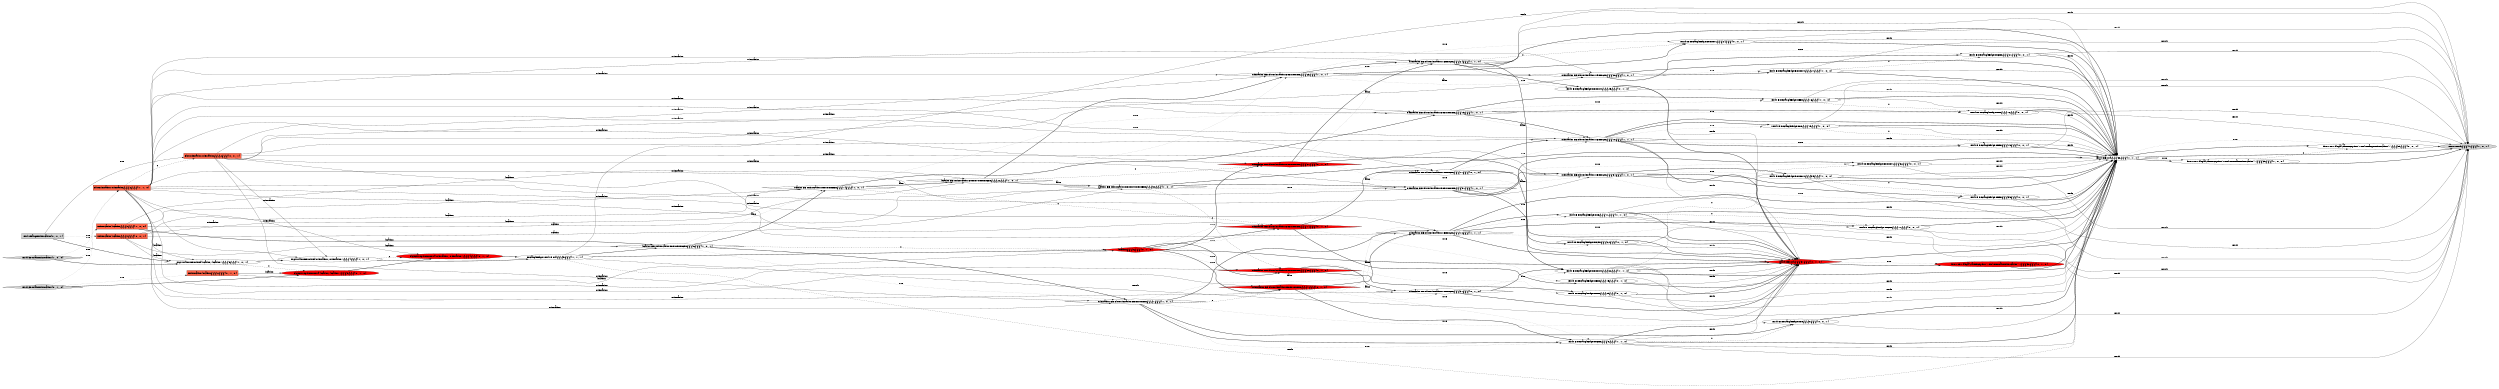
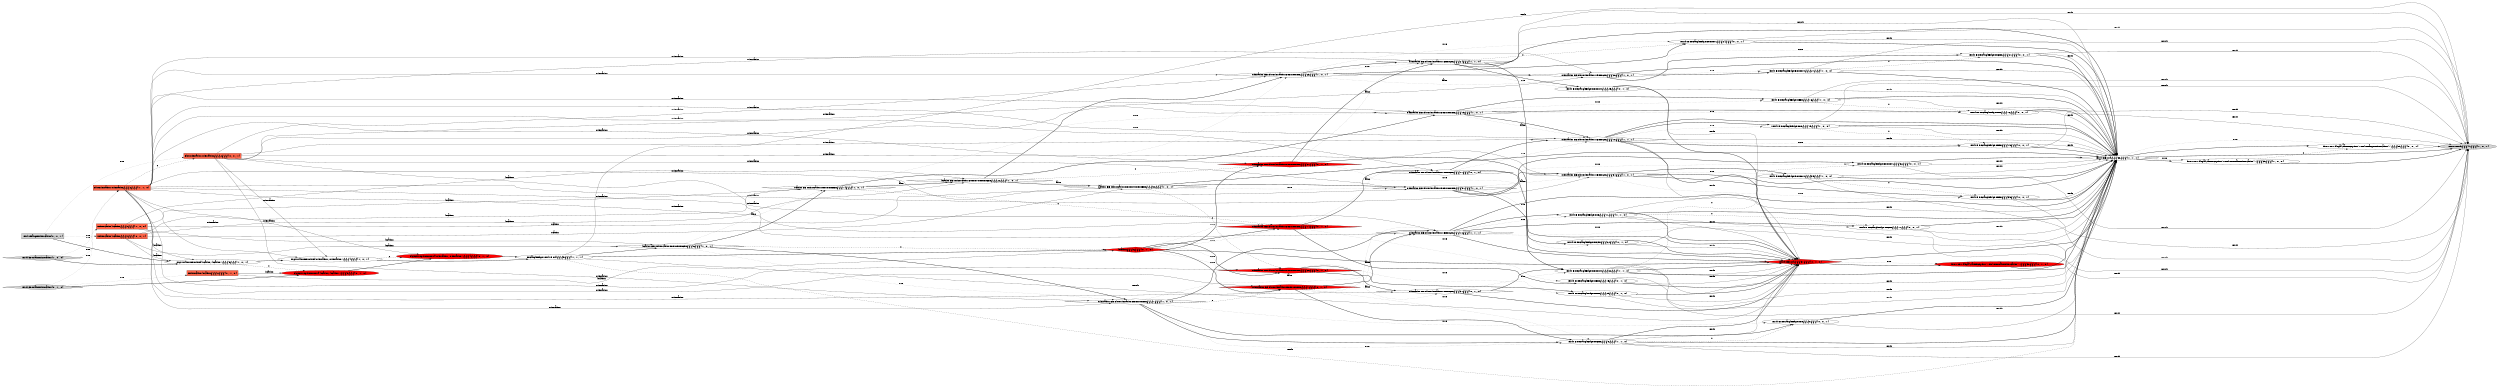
  digraph {
    rankdir=LR
    node [fillcolor=white shape=ellipse style=filled]
    edge [style=bold]
    n1 [label="result = RectangleEdge.RIGHT@@@11@@@['0', '0', '1']"]
    n2 [label="result == null@@@38@@@['1', '1', '1']" shape=diamond]
    n3 [fillcolor=lightgray label="return result@@@41@@@['1', '0', '1']"]
    n4 [label="throw new IllegalStateException(\"resolveDomainAxisLocation()\")@@@39@@@['1', '0', '0']"]
    n5 [label="throw new IllegalStateException(\"resolveRangeAxisLocation()\")@@@39@@@['0', '0', '1']"]
    n6 [fillcolor=red label="Objects.requireNonNull(orientation,\"orientation\")@@@4@@@['0', '1', '0']"]
    n7 [label="RectangleEdge result = null@@@5@@@['1', '1', '1']"]
    n8 [fillcolor=red label="result == null@@@37@@@['0', '1', '0']" shape=diamond]
    n9 [label="location == AxisLocation.TOP_OR_RIGHT@@@6@@@['1', '0', '1']" shape=diamond]
    n10 [fillcolor=red label="location@@@6@@@['0', '1', '0']" shape=diamond]
    n11 [label="result = RectangleEdge.LEFT@@@15@@@['0', '1', '0']"]
    n12 [fillcolor=red label="throw new IllegalStateException(\"resolveDomainAxisLocation()\")@@@38@@@['0', '1', '0']"]
    n13 [label="orientation == PlotOrientation.HORIZONTAL@@@7@@@['1', '0', '1']" shape=diamond]
    n14 [label="location == AxisLocation.TOP_OR_LEFT@@@14@@@['1', '0', '1']" shape=diamond]
    n15 [fillcolor=red label="orientation == PlotOrientation.HORIZONTAL@@@7@@@['0', '1', '0']" shape=diamond]
    n16 [fillcolor=red label="orientation == PlotOrientation.HORIZONTAL@@@14@@@['0', '1', '0']" shape=diamond]
    n17 [fillcolor=red label="orientation == PlotOrientation.HORIZONTAL@@@21@@@['0', '1', '0']" shape=diamond]
    n18 [fillcolor=red label="orientation == PlotOrientation.HORIZONTAL@@@28@@@['0', '1', '0']" shape=diamond]
    n19 [label="orientation == PlotOrientation.VERTICAL@@@17@@@['0', '1', '0']" shape=diamond]
    n20 [label="orientation == PlotOrientation.VERTICAL@@@18@@@['1', '1', '1']" shape=diamond]
    n21 [label="result = RectangleEdge.LEFT@@@19@@@['0', '0', '1']"]
    n22 [label="result = RectangleEdge.TOP@@@19@@@['1', '0', '0']"]
    n23 [fillcolor=red label="Objects.requireNonNull(location,\"location\")@@@3@@@['0', '1', '0']"]
    n24 [fillcolor=tomato label="PlotOrientation orientation@@@2@@@['1', '1', '0']" shape=box]
    n25 [label="orientation == PlotOrientation.VERTICAL@@@34@@@['1', '0', '1']" shape=diamond]
    n26 [label="orientation == PlotOrientation.HORIZONTAL@@@15@@@['1', '0', '1']" shape=diamond]
    n27 [label="orientation == PlotOrientation.VERTICAL@@@31@@@['0', '1', '0']" shape=diamond]
    n28 [label="Args.nullNotPermitted(orientation,\"orientation\")@@@4@@@['1', '0', '1']"]
    n29 [fillcolor=tomato label="PlotOrientation orientation@@@2@@@['0', '0', '1']" shape=box]
    n30 [label="orientation == PlotOrientation.VERTICAL@@@10@@@['1', '1', '1']" shape=diamond]
    n31 [label="orientation == PlotOrientation.HORIZONTAL@@@31@@@['1', '0', '1']" shape=diamond]
    n32 [label="orientation == PlotOrientation.HORIZONTAL@@@23@@@['1', '0', '1']" shape=diamond]
    n33 [label="orientation == PlotOrientation.VERTICAL@@@24@@@['1', '1', '0']" shape=diamond]
    n34 [label="orientation == PlotOrientation.VERTICAL@@@26@@@['1', '0', '1']" shape=diamond]
    n35 [label="result = RectangleEdge.LEFT@@@35@@@['0', '0', '1']"]
    n36 [label="result = RectangleEdge.BOTTOM@@@35@@@['1', '0', '0']"]
    n37 [label="result = RectangleEdge.LEFT@@@16@@@['1', '0', '0']"]
    n38 [label="result = RectangleEdge.TOP@@@16@@@['0', '0', '1']"]
    n39 [label="result = RectangleEdge.TOP@@@8@@@['0', '0', '1']"]
    n40 [label="result = RectangleEdge.RIGHT@@@8@@@['1', '1', '0']"]
    n41 [label="result = RectangleEdge.BOTTOM@@@32@@@['1', '1', '0']"]
    n42 [label="result = RectangleEdge.TOP@@@11@@@['1', '1', '0']"]
    n43 [label="result = RectangleEdge.BOTTOM@@@32@@@['0', '0', '1']"]
    n44 [label="result = RectangleEdge.BOTTOM@@@24@@@['0', '0', '1']"]
    n45 [label="result = RectangleEdge.RIGHT@@@22@@@['0', '1', '0']"]
    n46 [label="result = RectangleEdge.BOTTOM@@@25@@@['0', '1', '0']"]
    n47 [label="result = RectangleEdge.BOTTOM@@@27@@@['1', '0', '0']"]
    n48 [label="result = RectangleEdge.RIGHT@@@27@@@['0', '0', '1']"]
    n49 [label="result = RectangleEdge.LEFT@@@29@@@['0', '1', '0']"]
    n50 [fillcolor=lightgray label="resolveDomainAxisLocation['0', '1', '0']" shape=diamond]
    n51 [fillcolor=tomato label="AxisLocation location@@@2@@@['0', '1', '0']" shape=box]
    n52 [label="location == AxisLocation.BOTTOM_OR_LEFT@@@30@@@['1', '0', '1']" shape=diamond]
    n53 [label="location == AxisLocation.BOTTOM_OR_RIGHT@@@22@@@['1', '0', '1']" shape=diamond]
    n54 [fillcolor=tomato label="AxisLocation location@@@2@@@['0', '0', '1']" shape=box]
    n55 [label="Args.nullNotPermitted(location,\"location\")@@@3@@@['1', '0', '1']"]
    n56 [fillcolor=lightgray label="resolveRangeAxisLocation['0', '0', '1']" shape=box]
    n57 [fillcolor=lightgray label="resolveDomainAxisLocation['1', '0', '0']" shape=diamond]
    n58 [fillcolor=tomato label="AxisLocation location@@@2@@@['1', '0', '0']" shape=box]
    n1 -> n2 [label=result style=solid]
    n1 -> n2
    n1 -> n3 [label=result style=solid]
    n2 -> n3
    n2 -> n4
    n2 -> n4 [label=true style=dotted]
    n2 -> n5 [label=true style=dotted]
    n2 -> n5
    n4 -> n3
    n4 -> n5 [label=0 style=dashed]
    n5 -> n3
    n6 -> n7
    n7 -> n2 [label=result style=dashed]
    n7 -> n3 [label=result style=solid]
    n7 -> n8 [label=result style=solid]
    n7 -> n9
    n7 -> n10
    n8 -> n2
    n8 -> n12
    n8 -> n12 [label=true style=dotted]
    n9 -> n10 [label=0 style=dashed]
    n9 -> n13
    n9 -> n13 [label=true style=dotted]
    n9 -> n14
    n9 -> n14 [label=false style=dotted]
    n10 -> n8
    n10 -> n15 [label=true style=dotted]
    n10 -> n15
    n10 -> n16
    n10 -> n16 [label=true style=dotted]
    n10 -> n17 [label=true style=dotted]
    n10 -> n17
    n10 -> n18 [label=true style=dotted]
    n10 -> n18
    n11 -> n2 [label=result style=solid]
    n11 -> n8 [label=result style=solid]
    n11 -> n8
    n12 -> n2
    n13 -> n15 [label=0 style=dashed]
    n13 -> n30
    n13 -> n30 [label=false style=dotted]
    n13 -> n39
    n13 -> n39 [label=true style=dotted]
    n13 -> n40
    n13 -> n40 [label=true style=dotted]
    n14 -> n16 [label=0 style=dashed]
    n14 -> n26
    n14 -> n26 [label=true style=dotted]
    n14 -> n53 [label=false style=dotted]
    n14 -> n53
    n15 -> n30 [label=false style=dotted]
    n15 -> n30
    n15 -> n40
    n15 -> n40 [label=true style=dotted]
    n16 -> n11 [label=true style=dotted]
    n16 -> n11
    n16 -> n19 [label=false style=dotted]
    n16 -> n19
    n17 -> n33
    n17 -> n33 [label=false style=dotted]
    n17 -> n45
    n17 -> n45 [label=true style=dotted]
    n18 -> n27 [label=false style=dotted]
    n18 -> n27
    n18 -> n49 [label=true style=dotted]
    n18 -> n49
    n19 -> n8
    n19 -> n20
    n19 -> n20 [label=true style=dotted]
    n20 -> n2
    n20 -> n2 [label=result style=solid]
    n20 -> n8
    n20 -> n8 [label=result style=solid]
    n20 -> n21 [label=true style=dotted]
    n20 -> n21
    n20 -> n22 [label=true style=dotted]
    n20 -> n22
    n21 -> n2 [label=result style=solid]
    n21 -> n2
    n21 -> n3 [label=result style=solid]
    n22 -> n2
    n22 -> n2 [label=result style=solid]
    n22 -> n3 [label=result style=solid]
    n22 -> n21 [label=0 style=dashed]
    n23 -> n6
    n24 -> n6 [label=orientation style=solid]
    n24 -> n13 [label=orientation style=solid]
    n24 -> n15 [label=orientation style=solid]
    n24 -> n16 [label=orientation style=solid]
    n24 -> n17 [label=orientation style=solid]
    n24 -> n18 [label=orientation style=solid]
    n24 -> n19 [label=orientation style=solid]
    n24 -> n20 [label=orientation style=solid]
    n24 -> n25 [label=orientation style=solid]
    n24 -> n26 [label=orientation style=solid]
    n24 -> n27 [label=orientation style=solid]
    n24 -> n28 [label=orientation style=solid]
    n24 -> n29 [label=0 style=dashed]
    n24 -> n30 [label=orientation style=solid]
    n24 -> n31 [label=orientation style=solid]
    n24 -> n32 [label=orientation style=solid]
    n24 -> n33 [label=orientation style=solid]
    n24 -> n34 [label=orientation style=solid]
    n25 -> n2
    n25 -> n35 [label=true style=dotted]
    n25 -> n35
    n25 -> n36 [label=true style=dotted]
    n25 -> n36
    n26 -> n20 [label=false style=dotted]
    n26 -> n20
    n26 -> n37
    n26 -> n37 [label=true style=dotted]
    n26 -> n38 [label=true style=dotted]
    n26 -> n38
    n27 -> n8
    n27 -> n41 [label=true style=dotted]
    n27 -> n41
    n28 -> n6 [label=0 style=dashed]
    n28 -> n7
    n29 -> n13 [label=orientation style=solid]
    n29 -> n20 [label=orientation style=solid]
    n29 -> n25 [label=orientation style=solid]
    n29 -> n26 [label=orientation style=solid]
    n29 -> n28 [label=orientation style=solid]
    n29 -> n30 [label=orientation style=solid]
    n29 -> n31 [label=orientation style=solid]
    n29 -> n32 [label=orientation style=solid]
    n29 -> n34 [label=orientation style=solid]
    n30 -> n1
    n30 -> n1 [label=true style=dotted]
    n30 -> n2
    n30 -> n8
    n30 -> n42
    n30 -> n42 [label=true style=dotted]
    n31 -> n25
    n31 -> n25 [label=false style=dotted]
    n31 -> n41
    n31 -> n41 [label=true style=dotted]
    n31 -> n43 [label=true style=dotted]
    n31 -> n43
    n32 -> n33 [label=true style=dotted]
    n32 -> n33
    n32 -> n34 [label=false style=dotted]
    n32 -> n34
    n32 -> n44 [label=true style=dotted]
    n32 -> n44
    n33 -> n2 [label=result style=solid]
    n33 -> n2
    n33 -> n3 [label=result style=solid]
    n33 -> n8
    n33 -> n44 [label=0 style=dashed]
    n33 -> n46
    n33 -> n46 [label=true style=dotted]
    n34 -> n2
    n34 -> n47 [label=true style=dotted]
    n34 -> n47
    n34 -> n48 [label=true style=dotted]
    n34 -> n48
    n35 -> n2 [label=result style=solid]
    n35 -> n2
    n35 -> n3 [label=result style=solid]
    n36 -> n2
    n36 -> n2 [label=result style=solid]
    n36 -> n3 [label=result style=solid]
    n36 -> n35 [label=0 style=dashed]
    n37 -> n2
    n37 -> n2 [label=result style=solid]
    n37 -> n3 [label=result style=solid]
    n37 -> n38 [label=0 style=dashed]
    n38 -> n2
    n38 -> n2 [label=result style=solid]
    n38 -> n3 [label=result style=solid]
    n39 -> n2 [label=result style=solid]
    n39 -> n2
    n40 -> n2 [label=result style=solid]
    n40 -> n2
    n40 -> n3 [label=result style=solid]
    n40 -> n8
    n40 -> n8 [label=result style=solid]
    n40 -> n39 [label=0 style=dashed]
    n41 -> n2
    n41 -> n2 [label=result style=solid]
    n41 -> n3 [label=result style=solid]
    n41 -> n8 [label=result style=solid]
    n41 -> n8
    n41 -> n43 [label=0 style=dashed]
    n42 -> n1 [label=0 style=dashed]
    n42 -> n2
    n42 -> n2 [label=result style=solid]
    n42 -> n3 [label=result style=solid]
    n42 -> n8 [label=result style=solid]
    n42 -> n8
    n43 -> n2 [label=result style=solid]
    n43 -> n2
    n43 -> n3 [label=result style=solid]
    n44 -> n2 [label=result style=solid]
    n44 -> n2
    n44 -> n3 [label=result style=solid]
    n45 -> n2 [label=result style=solid]
    n45 -> n8 [label=result style=solid]
    n45 -> n8
    n46 -> n2 [label=result style=solid]
    n46 -> n8 [label=result style=solid]
    n46 -> n8
    n47 -> n2 [label=result style=solid]
    n47 -> n2
    n47 -> n3 [label=result style=solid]
    n47 -> n48 [label=0 style=dashed]
    n48 -> n2 [label=result style=solid]
    n48 -> n2
    n48 -> n3 [label=result style=solid]
    n49 -> n2 [label=result style=solid]
    n49 -> n8
    n49 -> n8 [label=result style=solid]
    n50 -> n23
    n50 -> n24 [label=true style=dotted]
    n50 -> n51 [label=true style=dotted]
    n51 -> n10 [label=location style=solid]
    n51 -> n23 [label=location style=solid]
    n52 -> n2
    n52 -> n18 [label=0 style=dashed]
    n52 -> n31
    n52 -> n31 [label=true style=dotted]
    n53 -> n17 [label=0 style=dashed]
    n53 -> n32
    n53 -> n32 [label=true style=dotted]
    n53 -> n52
    n53 -> n52 [label=false style=dotted]
    n54 -> n9 [label=location style=solid]
    n54 -> n14 [label=location style=solid]
    n54 -> n52 [label=location style=solid]
    n54 -> n53 [label=location style=solid]
    n54 -> n55 [label=location style=solid]
    n55 -> n23 [label=0 style=dashed]
    n55 -> n28
-   n56 -> n29 [label=true style=solid]
+   n56 -> n29 [label=true style=dotted]
    n56 -> n54 [label=true style=dotted]
    n56 -> n55
    n57 -> n24 [label=true style=dotted]
    n57 -> n55
    n57 -> n58 [label=true style=dotted]
-   n58 -> n9 [label=location]
+   n58 -> n9 [label=location style=solid]
    n58 -> n14 [label=location style=solid]
    n58 -> n52 [label=location style=solid]
    n58 -> n53 [label=location style=solid]
    n58 -> n55 [label=location style=solid]
  }
